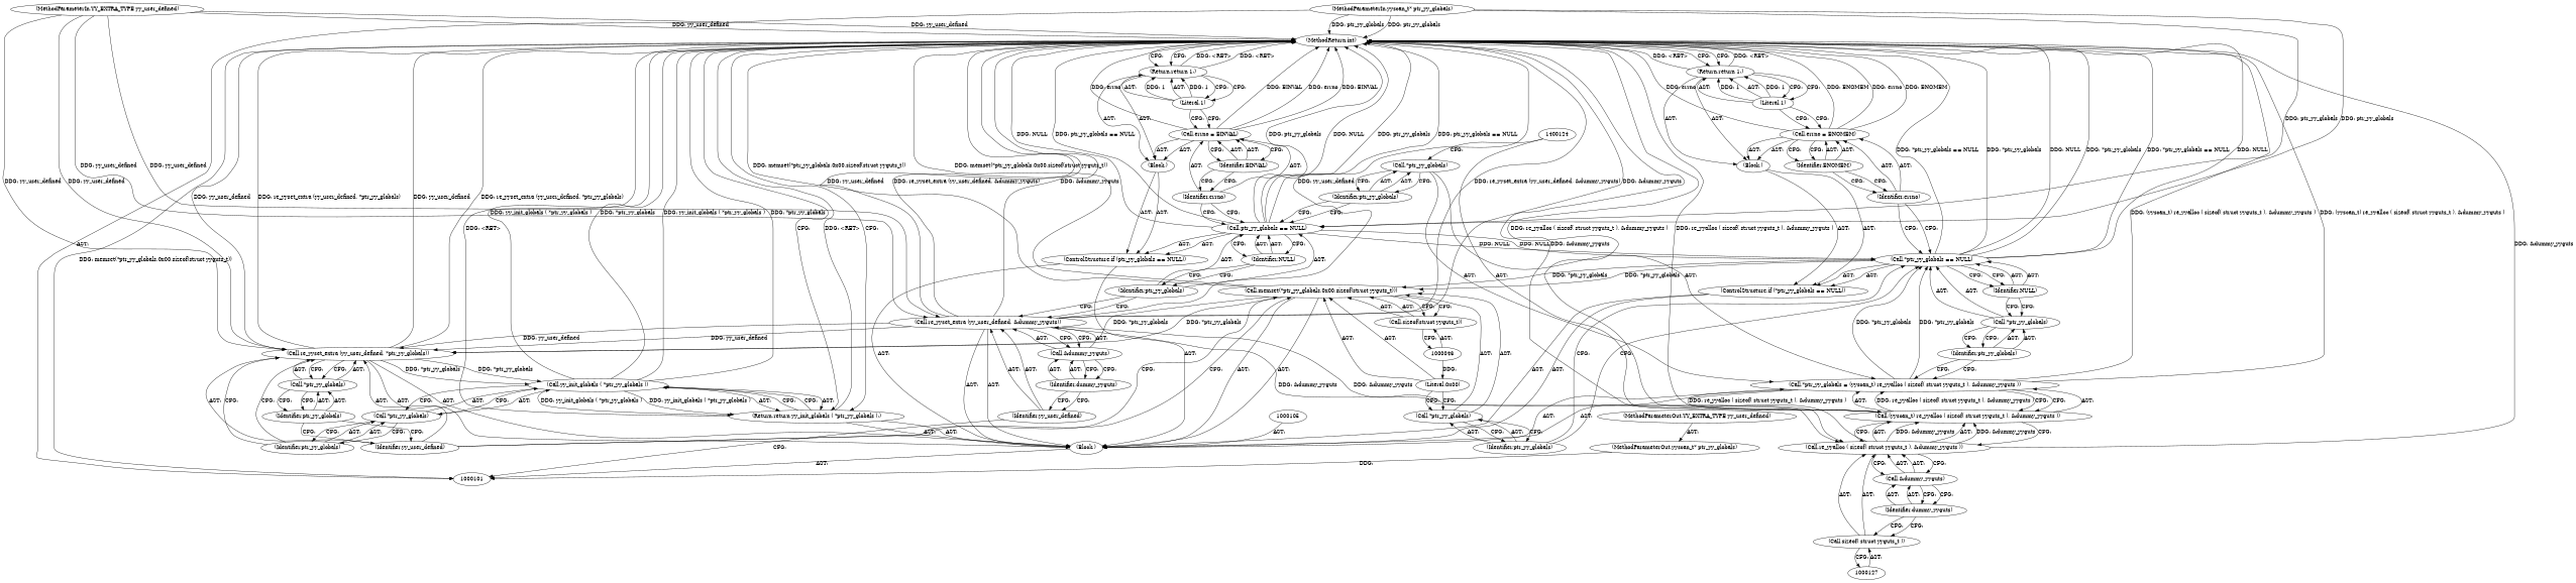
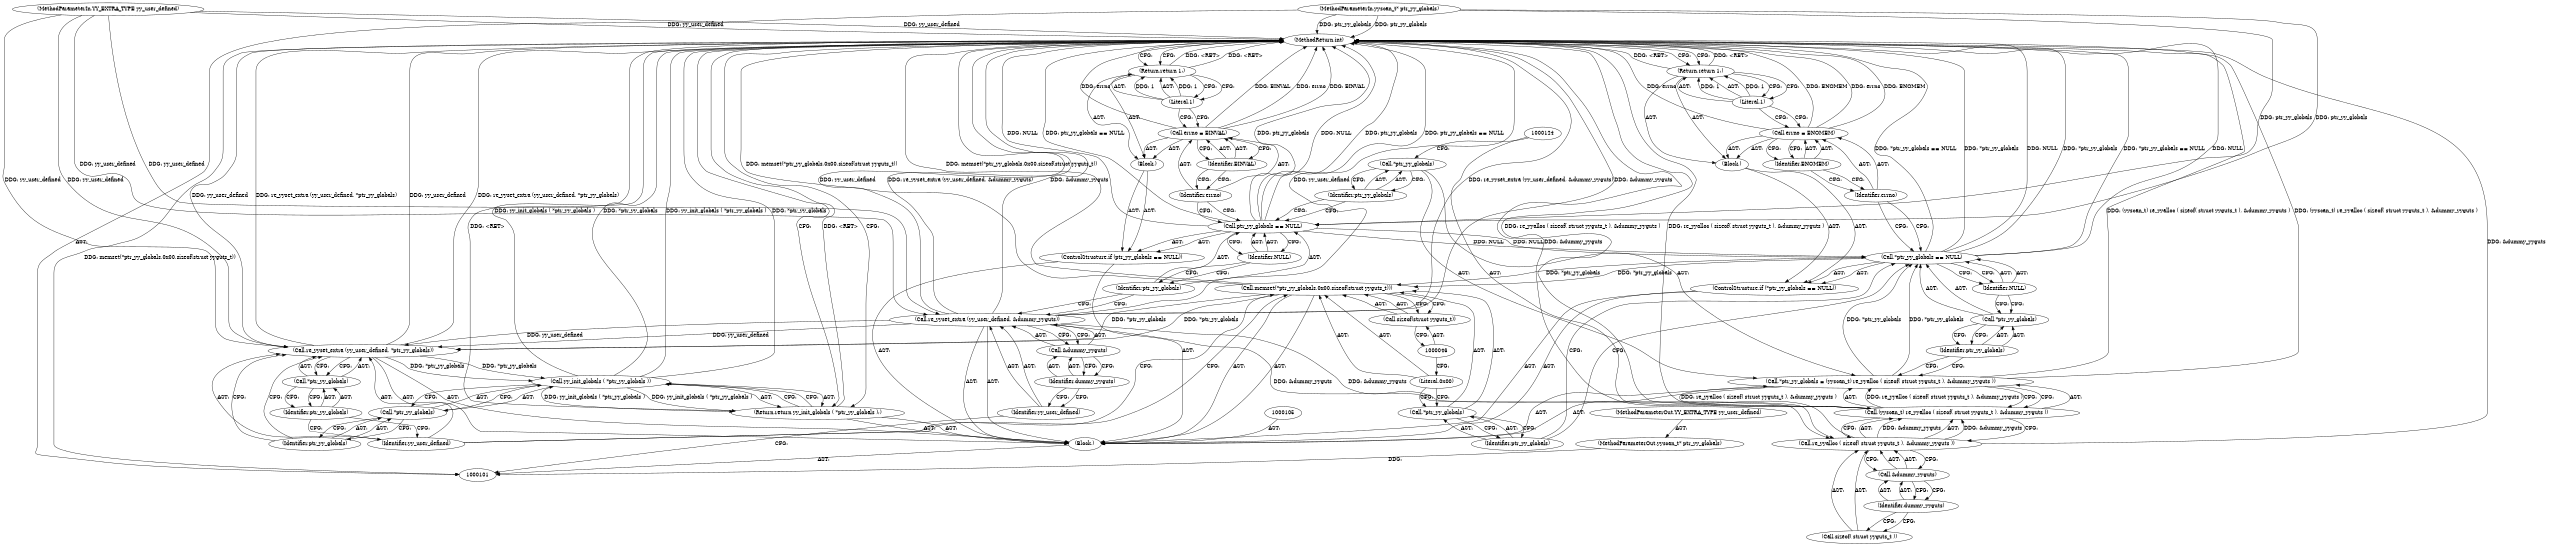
  digraph {
    n1 [label="(MethodReturn,int)"]
    n2 [label="(Return,return 1;)"]
    n3 [label="(Return,return 1;)"]
    n4 [label="(Return,return yy_init_globals ( *ptr_yy_globals );)"]
    1000101
    n6 [label="(Literal,1)"]
    n7 [label="(Block,)"]
    n8 [label="(Block,)"]
    n9 [label="(Literal,1)"]
    n10 [label="(Block,)"]
    n11 [label="(Call,yy_init_globals ( *ptr_yy_globals ))"]
    n12 [label="(MethodParameterIn,YY_EXTRA_TYPE yy_user_defined)"]
    n13 [label="(Call,re_yyset_extra (yy_user_defined, *ptr_yy_globals))"]
    n14 [label="(Call,re_yyset_extra (yy_user_defined, &dummy_yyguts))"]
    n15 [label="(Call,*ptr_yy_globals)"]
    n16 [label="(Call,re_yyalloc ( sizeof( struct yyguts_t ), &dummy_yyguts ))"]
    n17 [label="(Call,&dummy_yyguts)"]
    n18 [label="(MethodParameterOut,YY_EXTRA_TYPE yy_user_defined)"]
    n19 [label="(MethodParameterOut,yyscan_t* ptr_yy_globals)"]
    n20 [label="(MethodParameterIn,yyscan_t* ptr_yy_globals)"]
    n21 [label="(Call,ptr_yy_globals == NULL)"]
    n22 [label="(Call,*ptr_yy_globals == NULL)"]
    n23 [label="(Identifier,NULL)"]
    n24 [label="(ControlStructure,if (ptr_yy_globals == NULL))"]
    n25 [label="(Call,errno = EINVAL)"]
    n26 [label="(Identifier,EINVAL)"]
    n27 [label="(Call,(yyscan_t) re_yyalloc ( sizeof( struct yyguts_t ), &dummy_yyguts ))"]
    n28 [label="(Call,*ptr_yy_globals = (yyscan_t) re_yyalloc ( sizeof( struct yyguts_t ), &dummy_yyguts ))"]
    n29 [label="(Call,&dummy_yyguts)"]
    n30 [label="(Identifier,dummy_yyguts)"]
    n31 [label="(Call,sizeof( struct yyguts_t ))"]
-   1000127
    n33 [label="(Identifier,NULL)"]
    n34 [label="(ControlStructure,if (*ptr_yy_globals == NULL))"]
    n35 [label="(Call,memset(*ptr_yy_globals,0x00,sizeof(struct yyguts_t)))"]
    n36 [label="(Call,*ptr_yy_globals)"]
    n37 [label="(Identifier,ptr_yy_globals)"]
    n38 [label="(Identifier,ptr_yy_globals)"]
    n39 [label="(Call,*ptr_yy_globals)"]
    n40 [label="(Call,sizeof(struct yyguts_t))"]
    n41 [label="(Identifier,ENOMEM)"]
    n42 [label="(Call,errno = ENOMEM)"]
    n43 [label="(Identifier,errno)"]
    n44 [label="(Call,*ptr_yy_globals)"]
    n45 [label="(Identifier,ptr_yy_globals)"]
    n46 [label="(Literal,0x00)"]
    n47 [label=1000046]
    n48 [label="(Identifier,yy_user_defined)"]
    n49 [label="(Identifier,ptr_yy_globals)"]
    n50 [label="(Call,*ptr_yy_globals)"]
    n51 [label="(Identifier,ptr_yy_globals)"]
    n52 [label="(Identifier,yy_user_defined)"]
    n53 [label="(Identifier,dummy_yyguts)"]
    n54 [label="(Identifier,ptr_yy_globals)"]
    n55 [label="(Identifier,errno)"]
-   1000124 [label=1400124]
+   1000124
    1000105
    n1 -> n2 [label="CFG: "]
    n1 -> n2 [label="CFG: "]
    n1 -> n3 [label="CFG: "]
    n1 -> n3 [label="CFG: "]
    n1 -> n4 [label="CFG: "]
    n1 -> n4 [label="CFG: "]
    n1 -> 1000101 [label="DDG: memset(*ptr_yy_globals,0x00,sizeof(struct yyguts_t))"]
    n2 -> n1 [label="DDG: <RET>"]
    n2 -> n1 [label="DDG: <RET>"]
    n2 -> n6 [label="CFG: "]
    n2 -> n6 [label="CFG: "]
    n2 -> n7 [label="AST: "]
    n2 -> n7 [label="AST: "]
    n3 -> n1 [label="DDG: <RET>"]
    n3 -> n1 [label="DDG: <RET>"]
    n3 -> n8 [label="AST: "]
    n3 -> n8 [label="AST: "]
    n3 -> n9 [label="CFG: "]
    n3 -> n9 [label="CFG: "]
    n4 -> n1 [label="DDG: <RET>"]
    n4 -> n1 [label="DDG: <RET>"]
    n4 -> n10 [label="AST: "]
    n4 -> n10 [label="AST: "]
    n4 -> n11 [label="CFG: "]
    n4 -> n11 [label="CFG: "]
    n6 -> n2 [label="AST: "]
    n6 -> n2 [label="DDG: 1"]
    n6 -> n2 [label="AST: "]
    n6 -> n2 [label="DDG: 1"]
    n6 -> n25 [label="CFG: "]
    n6 -> n25 [label="CFG: "]
    n7 -> n24 [label="AST: "]
    n7 -> n24 [label="AST: "]
    n8 -> n34 [label="AST: "]
    n8 -> n34 [label="AST: "]
    n9 -> n3 [label="AST: "]
    n9 -> n3 [label="DDG: 1"]
    n9 -> n3 [label="AST: "]
    n9 -> n3 [label="DDG: 1"]
    n9 -> n42 [label="CFG: "]
    n9 -> n42 [label="CFG: "]
    n10 -> 1000101 [label="AST: "]
    n11 -> n1 [label="DDG: yy_init_globals ( *ptr_yy_globals )"]
    n11 -> n1 [label="DDG: *ptr_yy_globals"]
    n11 -> n1 [label="DDG: yy_init_globals ( *ptr_yy_globals )"]
    n11 -> n1 [label="DDG: *ptr_yy_globals"]
    n11 -> n4 [label="AST: "]
    n11 -> n4 [label="DDG: yy_init_globals ( *ptr_yy_globals )"]
    n11 -> n4 [label="AST: "]
    n11 -> n4 [label="DDG: yy_init_globals ( *ptr_yy_globals )"]
    n11 -> n50 [label="CFG: "]
    n11 -> n50 [label="CFG: "]
    n12 -> n1 [label="DDG: yy_user_defined"]
    n12 -> n1 [label="DDG: yy_user_defined"]
    n12 -> n13 [label="DDG: yy_user_defined"]
    n12 -> n13 [label="DDG: yy_user_defined"]
    n12 -> n14 [label="DDG: yy_user_defined"]
    n12 -> n14 [label="DDG: yy_user_defined"]
    n13 -> n1 [label="DDG: yy_user_defined"]
    n13 -> n1 [label="DDG: re_yyset_extra (yy_user_defined, *ptr_yy_globals)"]
    n13 -> n1 [label="DDG: yy_user_defined"]
    n13 -> n1 [label="DDG: re_yyset_extra (yy_user_defined, *ptr_yy_globals)"]
    n13 -> n10 [label="AST: "]
    n13 -> n10 [label="AST: "]
    n13 -> n11 [label="DDG: *ptr_yy_globals"]
    n13 -> n11 [label="DDG: *ptr_yy_globals"]
    n13 -> n15 [label="CFG: "]
    n13 -> n15 [label="CFG: "]
    n14 -> n1 [label="DDG: &dummy_yyguts"]
    n14 -> n1 [label="DDG: yy_user_defined"]
    n14 -> n1 [label="DDG: re_yyset_extra (yy_user_defined, &dummy_yyguts)"]
    n14 -> n1 [label="DDG: &dummy_yyguts"]
    n14 -> n1 [label="DDG: yy_user_defined"]
    n14 -> n1 [label="DDG: re_yyset_extra (yy_user_defined, &dummy_yyguts)"]
    n14 -> n10 [label="AST: "]
    n14 -> n10 [label="AST: "]
    n14 -> n13 [label="DDG: yy_user_defined"]
    n14 -> n13 [label="DDG: yy_user_defined"]
    n14 -> n16 [label="DDG: &dummy_yyguts"]
    n14 -> n16 [label="DDG: &dummy_yyguts"]
    n14 -> n17 [label="CFG: "]
    n14 -> n17 [label="CFG: "]
    n15 -> n13 [label="AST: "]
    n15 -> n13 [label="AST: "]
    n15 -> n49 [label="CFG: "]
    n15 -> n49 [label="CFG: "]
    n16 -> n1 [label="DDG: &dummy_yyguts"]
    n16 -> n1 [label="DDG: &dummy_yyguts"]
    n16 -> n27 [label="AST: "]
    n16 -> n27 [label="DDG: &dummy_yyguts"]
    n16 -> n27 [label="AST: "]
    n16 -> n27 [label="DDG: &dummy_yyguts"]
    n16 -> n29 [label="CFG: "]
    n16 -> n29 [label="CFG: "]
    n17 -> n14 [label="AST: "]
    n17 -> n14 [label="AST: "]
    n17 -> n53 [label="CFG: "]
    n17 -> n53 [label="CFG: "]
    n18 -> n19 [label="AST: "]
    n19 -> 1000101 [label="DDG: "]
    n20 -> n1 [label="DDG: ptr_yy_globals"]
    n20 -> n1 [label="DDG: ptr_yy_globals"]
    n20 -> 1000101 [label="AST: "]
    n20 -> n21 [label="DDG: ptr_yy_globals"]
    n20 -> n21 [label="DDG: ptr_yy_globals"]
    n21 -> n1 [label="DDG: ptr_yy_globals"]
    n21 -> n1 [label="DDG: NULL"]
    n21 -> n1 [label="DDG: ptr_yy_globals == NULL"]
    n21 -> n1 [label="DDG: ptr_yy_globals"]
    n21 -> n1 [label="DDG: NULL"]
    n21 -> n1 [label="DDG: ptr_yy_globals == NULL"]
    n21 -> n22 [label="DDG: NULL"]
    n21 -> n22 [label="DDG: NULL"]
    n21 -> n23 [label="CFG: "]
    n21 -> n23 [label="CFG: "]
    n21 -> n24 [label="AST: "]
    n21 -> n24 [label="AST: "]
    n22 -> n1 [label="DDG: *ptr_yy_globals == NULL"]
    n22 -> n1 [label="DDG: *ptr_yy_globals"]
    n22 -> n1 [label="DDG: NULL"]
    n22 -> n1 [label="DDG: *ptr_yy_globals == NULL"]
    n22 -> n1 [label="DDG: *ptr_yy_globals"]
    n22 -> n1 [label="DDG: NULL"]
    n22 -> n33 [label="CFG: "]
    n22 -> n33 [label="CFG: "]
    n22 -> n34 [label="AST: "]
    n22 -> n34 [label="AST: "]
    n22 -> n35 [label="DDG: *ptr_yy_globals"]
    n22 -> n35 [label="DDG: *ptr_yy_globals"]
    n23 -> n21 [label="AST: "]
    n23 -> n21 [label="AST: "]
    n23 -> n54 [label="CFG: "]
    n23 -> n54 [label="CFG: "]
    n24 -> n10 [label="AST: "]
    n24 -> n10 [label="AST: "]
    n25 -> n1 [label="DDG: EINVAL"]
    n25 -> n1 [label="DDG: errno"]
    n25 -> n1 [label="DDG: EINVAL"]
    n25 -> n1 [label="DDG: errno"]
    n25 -> n7 [label="AST: "]
    n25 -> n7 [label="AST: "]
    n25 -> n26 [label="CFG: "]
    n25 -> n26 [label="CFG: "]
    n26 -> n25 [label="AST: "]
    n26 -> n25 [label="AST: "]
    n26 -> n55 [label="CFG: "]
    n26 -> n55 [label="CFG: "]
    n27 -> n1 [label="DDG: re_yyalloc ( sizeof( struct yyguts_t ), &dummy_yyguts )"]
    n27 -> n1 [label="DDG: re_yyalloc ( sizeof( struct yyguts_t ), &dummy_yyguts )"]
    n27 -> n16 [label="CFG: "]
    n27 -> n16 [label="CFG: "]
    n27 -> n28 [label="AST: "]
    n27 -> n28 [label="DDG: re_yyalloc ( sizeof( struct yyguts_t ), &dummy_yyguts )"]
    n27 -> n28 [label="AST: "]
    n27 -> n28 [label="DDG: re_yyalloc ( sizeof( struct yyguts_t ), &dummy_yyguts )"]
    n28 -> n1 [label="DDG: (yyscan_t) re_yyalloc ( sizeof( struct yyguts_t ), &dummy_yyguts )"]
    n28 -> n1 [label="DDG: (yyscan_t) re_yyalloc ( sizeof( struct yyguts_t ), &dummy_yyguts )"]
    n28 -> n10 [label="AST: "]
    n28 -> n10 [label="AST: "]
    n28 -> n22 [label="DDG: *ptr_yy_globals"]
    n28 -> n22 [label="DDG: *ptr_yy_globals"]
    n28 -> n27 [label="CFG: "]
    n28 -> n27 [label="CFG: "]
    n29 -> n16 [label="AST: "]
    n29 -> n16 [label="AST: "]
    n29 -> n30 [label="CFG: "]
    n29 -> n30 [label="CFG: "]
    n30 -> n29 [label="AST: "]
    n30 -> n29 [label="AST: "]
    n30 -> n31 [label="CFG: "]
    n30 -> n31 [label="CFG: "]
    n31 -> n16 [label="AST: "]
    n31 -> n16 [label="AST: "]
-   n31 -> 1000127 [label="CFG: "]
-   1000127 -> n31 [label="AST: "]
    n33 -> n22 [label="AST: "]
    n33 -> n22 [label="AST: "]
    n33 -> n39 [label="CFG: "]
    n33 -> n39 [label="CFG: "]
    n34 -> n10 [label="AST: "]
    n34 -> n10 [label="AST: "]
    n35 -> n1 [label="DDG: memset(*ptr_yy_globals,0x00,sizeof(struct yyguts_t))"]
    n35 -> n1 [label="DDG: memset(*ptr_yy_globals,0x00,sizeof(struct yyguts_t))"]
    n35 -> n10 [label="AST: "]
    n35 -> n10 [label="AST: "]
    n35 -> n13 [label="DDG: *ptr_yy_globals"]
    n35 -> n13 [label="DDG: *ptr_yy_globals"]
    n35 -> n40 [label="CFG: "]
    n35 -> n40 [label="CFG: "]
    n36 -> n28 [label="AST: "]
    n36 -> n28 [label="AST: "]
    n36 -> n37 [label="CFG: "]
    n36 -> n37 [label="CFG: "]
    n37 -> n21 [label="CFG: "]
    n37 -> n21 [label="CFG: "]
    n37 -> n36 [label="AST: "]
    n37 -> n36 [label="AST: "]
    n38 -> n28 [label="CFG: "]
    n38 -> n28 [label="CFG: "]
    n38 -> n39 [label="AST: "]
    n38 -> n39 [label="AST: "]
    n39 -> n22 [label="AST: "]
    n39 -> n22 [label="AST: "]
    n39 -> n38 [label="CFG: "]
    n39 -> n38 [label="CFG: "]
    n40 -> n35 [label="AST: "]
    n40 -> n35 [label="AST: "]
    n40 -> n47 [label="CFG: "]
    n41 -> n42 [label="AST: "]
    n41 -> n42 [label="AST: "]
    n41 -> n43 [label="CFG: "]
    n41 -> n43 [label="CFG: "]
    n42 -> n1 [label="DDG: ENOMEM"]
    n42 -> n1 [label="DDG: errno"]
    n42 -> n1 [label="DDG: ENOMEM"]
    n42 -> n1 [label="DDG: errno"]
    n42 -> n8 [label="AST: "]
    n42 -> n8 [label="AST: "]
    n42 -> n41 [label="CFG: "]
    n42 -> n41 [label="CFG: "]
    n43 -> n22 [label="CFG: "]
    n43 -> n22 [label="CFG: "]
    n43 -> n42 [label="AST: "]
    n43 -> n42 [label="AST: "]
    n44 -> n35 [label="AST: "]
    n44 -> n35 [label="AST: "]
    n44 -> n45 [label="CFG: "]
    n44 -> n45 [label="CFG: "]
    n45 -> n22 [label="CFG: "]
    n45 -> n22 [label="CFG: "]
    n45 -> n44 [label="AST: "]
    n45 -> n44 [label="AST: "]
    n46 -> n35 [label="AST: "]
    n46 -> n35 [label="AST: "]
    n46 -> n44 [label="CFG: "]
    n46 -> n44 [label="CFG: "]
    n47 -> n40 [label="AST: "]
-   n47 -> n46 [label="DDG: "]
+   n47 -> n46 [label="CFG: "]
    n48 -> n13 [label="AST: "]
    n48 -> n13 [label="AST: "]
    n48 -> n35 [label="CFG: "]
    n48 -> n35 [label="CFG: "]
    n49 -> n15 [label="AST: "]
    n49 -> n15 [label="AST: "]
    n49 -> n48 [label="CFG: "]
    n49 -> n48 [label="CFG: "]
    n50 -> n11 [label="AST: "]
    n50 -> n11 [label="AST: "]
    n50 -> n51 [label="CFG: "]
    n50 -> n51 [label="CFG: "]
    n51 -> n13 [label="CFG: "]
    n51 -> n13 [label="CFG: "]
    n51 -> n50 [label="AST: "]
    n51 -> n50 [label="AST: "]
    n52 -> 1000101 [label="CFG: "]
    n52 -> n14 [label="AST: "]
    n52 -> n14 [label="AST: "]
    n53 -> n17 [label="AST: "]
    n53 -> n17 [label="AST: "]
    n53 -> n52 [label="CFG: "]
    n53 -> n52 [label="CFG: "]
    n54 -> n14 [label="CFG: "]
    n54 -> n14 [label="CFG: "]
    n54 -> n21 [label="AST: "]
    n54 -> n21 [label="AST: "]
    n55 -> n21 [label="CFG: "]
    n55 -> n21 [label="CFG: "]
    n55 -> n25 [label="AST: "]
    n55 -> n25 [label="AST: "]
    1000124 -> n27 [label="AST: "]
    1000124 -> n36 [label="CFG: "]
    1000105 -> n10 [label="AST: "]
  }
